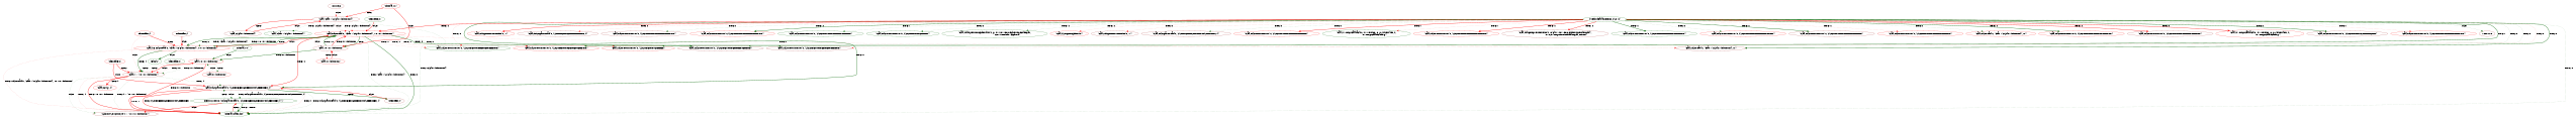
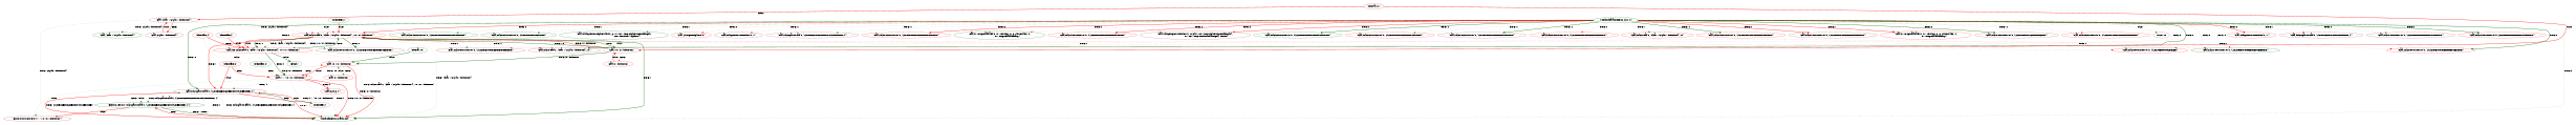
  digraph {
    node [color=red]
    edge [arrowhead=dot color=red style=dotted]
    n1 [color=brown label="(Call,ssl2_part_read(s, SSL_F_GET_CLIENT_MASTER_KEY, i))"]
    n2 [color=darkgreen label="(Return,return (ssl2_part_read(s, SSL_F_GET_CLIENT_MASTER_KEY, i));)"]
-   n3 [color=darkgreen label="(Literal,static int)"]
+   n3 [color=darkgreen label="(MethodReturn,static int)"]
    n4 [color=brown label="(Identifier,i)"]
    n5 [color=brown label="(ControlStructure,if (i < (10 - s->init_num)))"]
    n6 [label="(Call,ssl2_read(s, (char *)&(p[s->init_num]), 10 - s->init_num))"]
    n7 [color=brown label="(Call,10 - s->init_num)"]
    n8 [label="(Call,i = ssl2_read(s, (char *)&(p[s->init_num]), 10 - s->init_num))"]
    n9 [color=darkgreen label="(Call,ssl2_return_error(s, SSL2_PE_UNDEFINED_ERROR))"]
    n10 [label="(Call,ssl2_return_error(s, SSL2_PE_UNDEFINED_ERROR))"]
    n11 [label="(Call,ssl2_return_error(s, SSL2_PE_NO_CIPHER))"]
    n12 [color=brown label="(Call,ssl2_return_error(s, SSL2_PE_UNDEFINED_ERROR))"]
    n13 [color=brown label="(Call,ssl2_read(s, (char *)&(p[s->init_num]), n))"]
    n14 [color=brown label="(Call,ssl2_return_error(s, SSL2_PE_UNDEFINED_ERROR))"]
    n15 [label="(Call,10 - s->init_num)"]
    n16 [label="(Call,s->init_num)"]
    n17 [color=brown label="(Call,i < (10 - s->init_num))"]
    n18 [color=darkgreen label="(Block,)"]
    n19 [color=darkgreen label="(MethodParameterIn,SSL *s)"]
    n20 [label="(Call,ssl_get_new_session(s, 1))"]
    n21 [color=brown label="(Call,init2_part_read(s, SSL_F_GET_CLIENT_HELLO, i))"]
    n22 [color=brown label="(Call,ssl2_return_error(s, SSL2_PE_UNDEFINED_ERROR))"]
    n23 [label="(Call,ssl2_return_error(s,SSL2_PE_UNDEFINED_ERROR))"]
    n24 [color=darkgreen label="(Call,ssl2_return_error(s, SSL2_PE_UNDEFINED_ERROR))"]
    n25 [color=darkgreen label="(Call,ssl2_return_error(s, SSL2_PE_NO_CIPHER))"]
    n26 [color=darkgreen label="(Call,ssl_bytes_to_cipher_list(s, p, s->s2->tmp.cipher_spec_length,\n                                      &s->session->ciphers))"]
    n27 [label="(Call,SSL_get_ciphers(s))"]
    n28 [color=brown label="(Call,ssl_get_new_session(s, 1))"]
    n29 [color=brown label="(Call,ssl2_part_read(s, SSL_F_GET_CLIENT_MASTER_KEY, i))"]
    n30 [label="(Call,ssl2_return_error(s, SSL2_PE_UNDEFINED_ERROR))"]
    n31 [color=darkgreen label="(Call,s->msg_callback(0, s->version, 0, p, (size_t)len, s,\n                        s->msg_callback_arg))"]
    n32 [label="(Call,ssl2_return_error(s, SSL2_PE_UNDEFINED_ERROR))"]
    n33 [color=brown label="(Call,ssl_get_prev_session(s, &(p[s->s2->tmp.cipher_spec_length]),\n                                 s->s2->tmp.session_id_length, NULL))"]
    n34 [color=darkgreen label="(Call,ssl2_return_error(s, SSL2_PE_UNDEFINED_ERROR))"]
    n35 [label="(Call,ssl2_return_error(s, SSL2_PE_UNDEFINED_ERROR))"]
    n36 [color=brown label="(Call,ssl2_return_error(s, SSL2_PE_UNDEFINED_ERROR))"]
    n37 [label="(Call,ssl2_return_error(s, SSL2_PE_UNDEFINED_ERROR))"]
    n38 [label="(Call,ssl2_read(s, (char *)&(p[s->init_num]), n))"]
    n39 [label="(Call,ssl2_return_error(s, SSL2_PE_UNDEFINED_ERROR))"]
    n40 [color=brown label="(Call,ssl2_return_error(s, SSL2_PE_UNDEFINED_ERROR))"]
    n41 [label="(Call,s->msg_callback(0, s->version, 0, p, (size_t)len, s,\n                        s->msg_callback_arg))"]
    n42 [color=brown label="(Call,ssl2_return_error(s, SSL2_PE_NO_CERTIFICATE))"]
    n43 [label="(Call,ssl2_return_error(s, SSL2_PE_UNDEFINED_ERROR))"]
    1000118 [color=brown]
    n45 [color=brown label="(Call,(char *)&(p[s->init_num]))"]
    n46 [color=brown label="(Call,&(p[s->init_num]))"]
    n47 [color=darkgreen label="(Call,(char *)&(p[s->init_num]))"]
    n48 [label="(Call,s->init_num)"]
    n49 [label="(Call,n2s(p, i))"]
    n50 [label="(Identifier,i)"]
    n51 [label="(Literal,10)"]
    n52 [color=brown label="(Identifier,i)"]
    n53 [color=darkgreen label="(Literal,10)"]
    n54 [color=darkgreen label="(Identifier,s)"]
    n55 [label="(Identifier,s)"]
    n56 [color=darkgreen label="(Identifier,s)"]
-   1000152 [color=brown]
    n1 -> n2 [arrowhead=normal color=darkgreen label="AST: "]
    n1 -> n2 [color=darkgreen label="DDG: ssl2_part_read(s, SSL_F_GET_CLIENT_MASTER_KEY, i)"]
    n1 -> n3 [arrowhead=normal label="DDG: i"]
    n1 -> n3 [color=darkgreen label="DDG: ssl2_part_read(s, SSL_F_GET_CLIENT_MASTER_KEY, i)"]
    n1 -> n3 [label="DDG: s" style=bold]
    n1 -> n3 [arrowhead=vee label="DDG: SSL_F_GET_CLIENT_MASTER_KEY" style=bold]
    n1 -> n4 [arrowhead=normal color=darkgreen label="CFG: " style=bold]
    n2 -> n1 [color=darkgreen label="CFG: "]
    n2 -> n3 [arrowhead=vee color=darkgreen label="DDG: <RET>" style=bold]
    n2 -> n5 [label="AST: " style=bold]
    n3 -> n2 [arrowhead=normal label="CFG: " style=bold]
    n4 -> n1 [label="AST: " style=bold]
    n6 -> n1 [arrowhead=normal label="DDG: s" style=bold]
    n6 -> n3 [color=darkgreen label="DDG: (char *)&(p[s->init_num])"]
    n6 -> n3 [color=darkgreen label="DDG: s" style=bold]
    n6 -> n7 [arrowhead=vee color=darkgreen label="CFG: " style=bold]
    n6 -> n8 [arrowhead=normal label="AST: " style=bold]
    n6 -> n8 [arrowhead=vee color=darkgreen label="DDG: s" style=bold]
    n6 -> n8 [color=darkgreen label="DDG: (char *)&(p[s->init_num])"]
    n6 -> n8 [arrowhead=vee color=darkgreen label="DDG: 10 - s->init_num"]
    n6 -> n9 [arrowhead=normal label="DDG: s"]
    n6 -> n10 [label="DDG: s"]
    n6 -> n11 [label="DDG: s"]
    n6 -> n12 [arrowhead=vee color=darkgreen label="DDG: s"]
    n6 -> n13 [arrowhead=vee label="DDG: s"]
    n6 -> n14 [arrowhead=vee color=darkgreen label="DDG: s" style=bold]
    n7 -> n6 [label="AST: "]
    n7 -> n6 [arrowhead=normal color=darkgreen label="DDG: 10" style=bold]
    n7 -> n6 [arrowhead=vee label="DDG: s->init_num" style=bold]
    n7 -> n15 [arrowhead=vee color=darkgreen label="DDG: s->init_num" style=bold]
    n7 -> n16 [arrowhead=vee label="CFG: "]
    n8 -> n3 [label="DDG: ssl2_read(s, (char *)&(p[s->init_num]), 10 - s->init_num)"]
    n8 -> n6 [arrowhead=normal color=darkgreen label="CFG: " style=bold]
    n8 -> n17 [arrowhead=vee color=darkgreen label="DDG: i" style=bold]
    n8 -> n18 [arrowhead=vee color=darkgreen label="AST: " style=bold]
    n15 -> n3 [label="DDG: s->init_num" style=bold]
    n15 -> n17 [label="AST: " style=bold]
    n15 -> n17 [label="DDG: 10"]
    n15 -> n17 [arrowhead=vee color=darkgreen label="DDG: s->init_num"]
    n15 -> n48 [arrowhead=vee color=darkgreen label="CFG: "]
    n16 -> n7 [arrowhead=vee label="AST: " style=bold]
    n17 -> n1 [color=darkgreen label="DDG: i"]
    n17 -> n3 [label="DDG: i"]
    n17 -> n3 [label="DDG: 10 - s->init_num" style=bold]
    n17 -> n3 [color=darkgreen label="DDG: i < (10 - s->init_num)"]
    n17 -> n5 [arrowhead=vee color=darkgreen label="AST: "]
    n17 -> n15 [arrowhead=vee label="CFG: "]
    n17 -> n49 [arrowhead=vee label="CFG: i" style=bold]
    n19 -> n1 [arrowhead=normal color=darkgreen label="DDG: s" style=bold]
    n19 -> n3 [arrowhead=normal color=darkgreen label="DDG: s"]
    n19 -> n6 [arrowhead=vee label="DDG: s" style=bold]
    n19 -> n9 [label="DDG: s"]
    n19 -> n10 [arrowhead=normal color=darkgreen label="DDG: s" style=bold]
    n19 -> n11 [arrowhead=normal color=darkgreen label="DDG: s"]
    n19 -> n12 [arrowhead=vee label="DDG: s"]
    n19 -> n13 [color=darkgreen label="DDG: s" style=bold]
    n19 -> n14 [arrowhead=vee color=darkgreen label="DDG: s"]
    n19 -> n20 [label="DDG: s" style=bold]
    n19 -> n21 [arrowhead=vee label="DDG: s"]
    n19 -> n22 [arrowhead=vee color=darkgreen label="DDG: s"]
    n19 -> n23 [arrowhead=vee color=darkgreen label="DDG: s" style=bold]
    n19 -> n24 [arrowhead=normal color=darkgreen label="DDG: s"]
    n19 -> n25 [color=darkgreen label="DDG: s"]
    n19 -> n26 [arrowhead=vee color=darkgreen label="DDG: s"]
    n19 -> n27 [arrowhead=normal label="DDG: s"]
    n19 -> n28 [label="DDG: s"]
    n19 -> n29 [arrowhead=vee color=darkgreen label="DDG: s"]
    n19 -> n30 [arrowhead=normal label="DDG: s" style=bold]
    n19 -> n31 [arrowhead=vee label="DDG: s"]
    n19 -> n32 [arrowhead=vee label="DDG: s" style=bold]
    n19 -> n33 [label="DDG: s" style=bold]
    n19 -> n34 [color=darkgreen label="DDG: s" style=bold]
    n19 -> n35 [arrowhead=normal color=darkgreen label="DDG: s"]
    n19 -> n36 [arrowhead=normal color=darkgreen label="DDG: s" style=bold]
    n19 -> n37 [arrowhead=vee label="DDG: s"]
    n19 -> n38 [arrowhead=vee color=darkgreen label="DDG: s"]
    n19 -> n39 [color=darkgreen label="DDG: s" style=bold]
    n19 -> n40 [label="DDG: s" style=bold]
    n19 -> n41 [arrowhead=vee label="DDG: s" style=bold]
    n19 -> n42 [color=darkgreen label="DDG: s" style=bold]
    n19 -> n43 [arrowhead=normal label="DDG: s"]
    n19 -> 1000118 [arrowhead=normal color=darkgreen label="AST: "]
    n45 -> n3 [arrowhead=vee color=darkgreen label="DDG: &(p[s->init_num])"]
    n45 -> n6 [label="AST: "]
    n45 -> n6 [arrowhead=normal label="DDG: &(p[s->init_num])"]
    n45 -> n46 [arrowhead=normal label="CFG: " style=bold]
    n45 -> n47 [color=darkgreen label="DDG: &(p[s->init_num])"]
    n46 -> n45 [label="AST: " style=bold]
    n48 -> n15 [arrowhead=normal color=darkgreen label="AST: "]
    n50 -> n8 [arrowhead=normal label="CFG: " style=bold]
    n50 -> n17 [arrowhead=normal label="AST: "]
    n51 -> n7 [label="AST: " style=bold]
    n51 -> n45 [arrowhead=normal label="CFG: " style=bold]
    n52 -> n8 [arrowhead=vee label="AST: " style=bold]
    n53 -> n15 [arrowhead=normal color=darkgreen label="AST: " style=bold]
    n54 -> n17 [color=darkgreen label="CFG: "]
    n55 -> n1 [arrowhead=normal label="AST: " style=bold]
    n55 -> n17 [arrowhead=vee label="CFG: " style=bold]
    n56 -> n6 [label="AST: " style=bold]
-   1000152 -> n45 [arrowhead=normal label="AST: "]
  }
